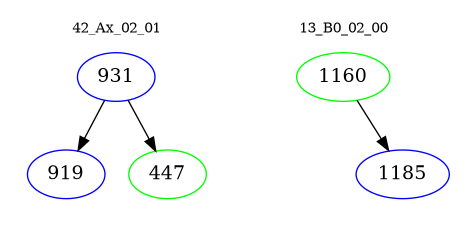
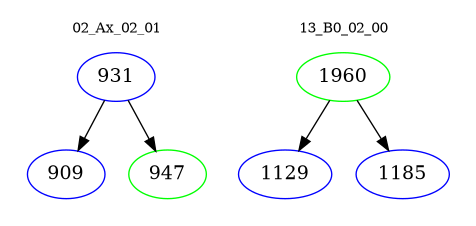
  digraph {
    node [color=blue]
    edge [color=black]
    n1 [label=931]
-   n2 [label=919]
-   n3 [color=green label=447]
-   n4 [color=green label=1160]
+   n2 [label=909]
+   n3 [color=green label=947]
+   n4 [color=green label=1960]
+   n5 [label=1129]
    n6 [label=1185]
    subgraph cluster_1 {
      color=white
      fontsize=10
-     label="42_Ax_02_01"
+     label="02_Ax_02_01"
      n1
      n2
      n3
    }
    subgraph cluster_2 {
      color=white
      fontsize=10
      label="13_B0_02_00"
      n4
+     n5
      n6
    }
    n1 -> n2
    n1 -> n3
+   n4 -> n5
    n4 -> n6
  }
